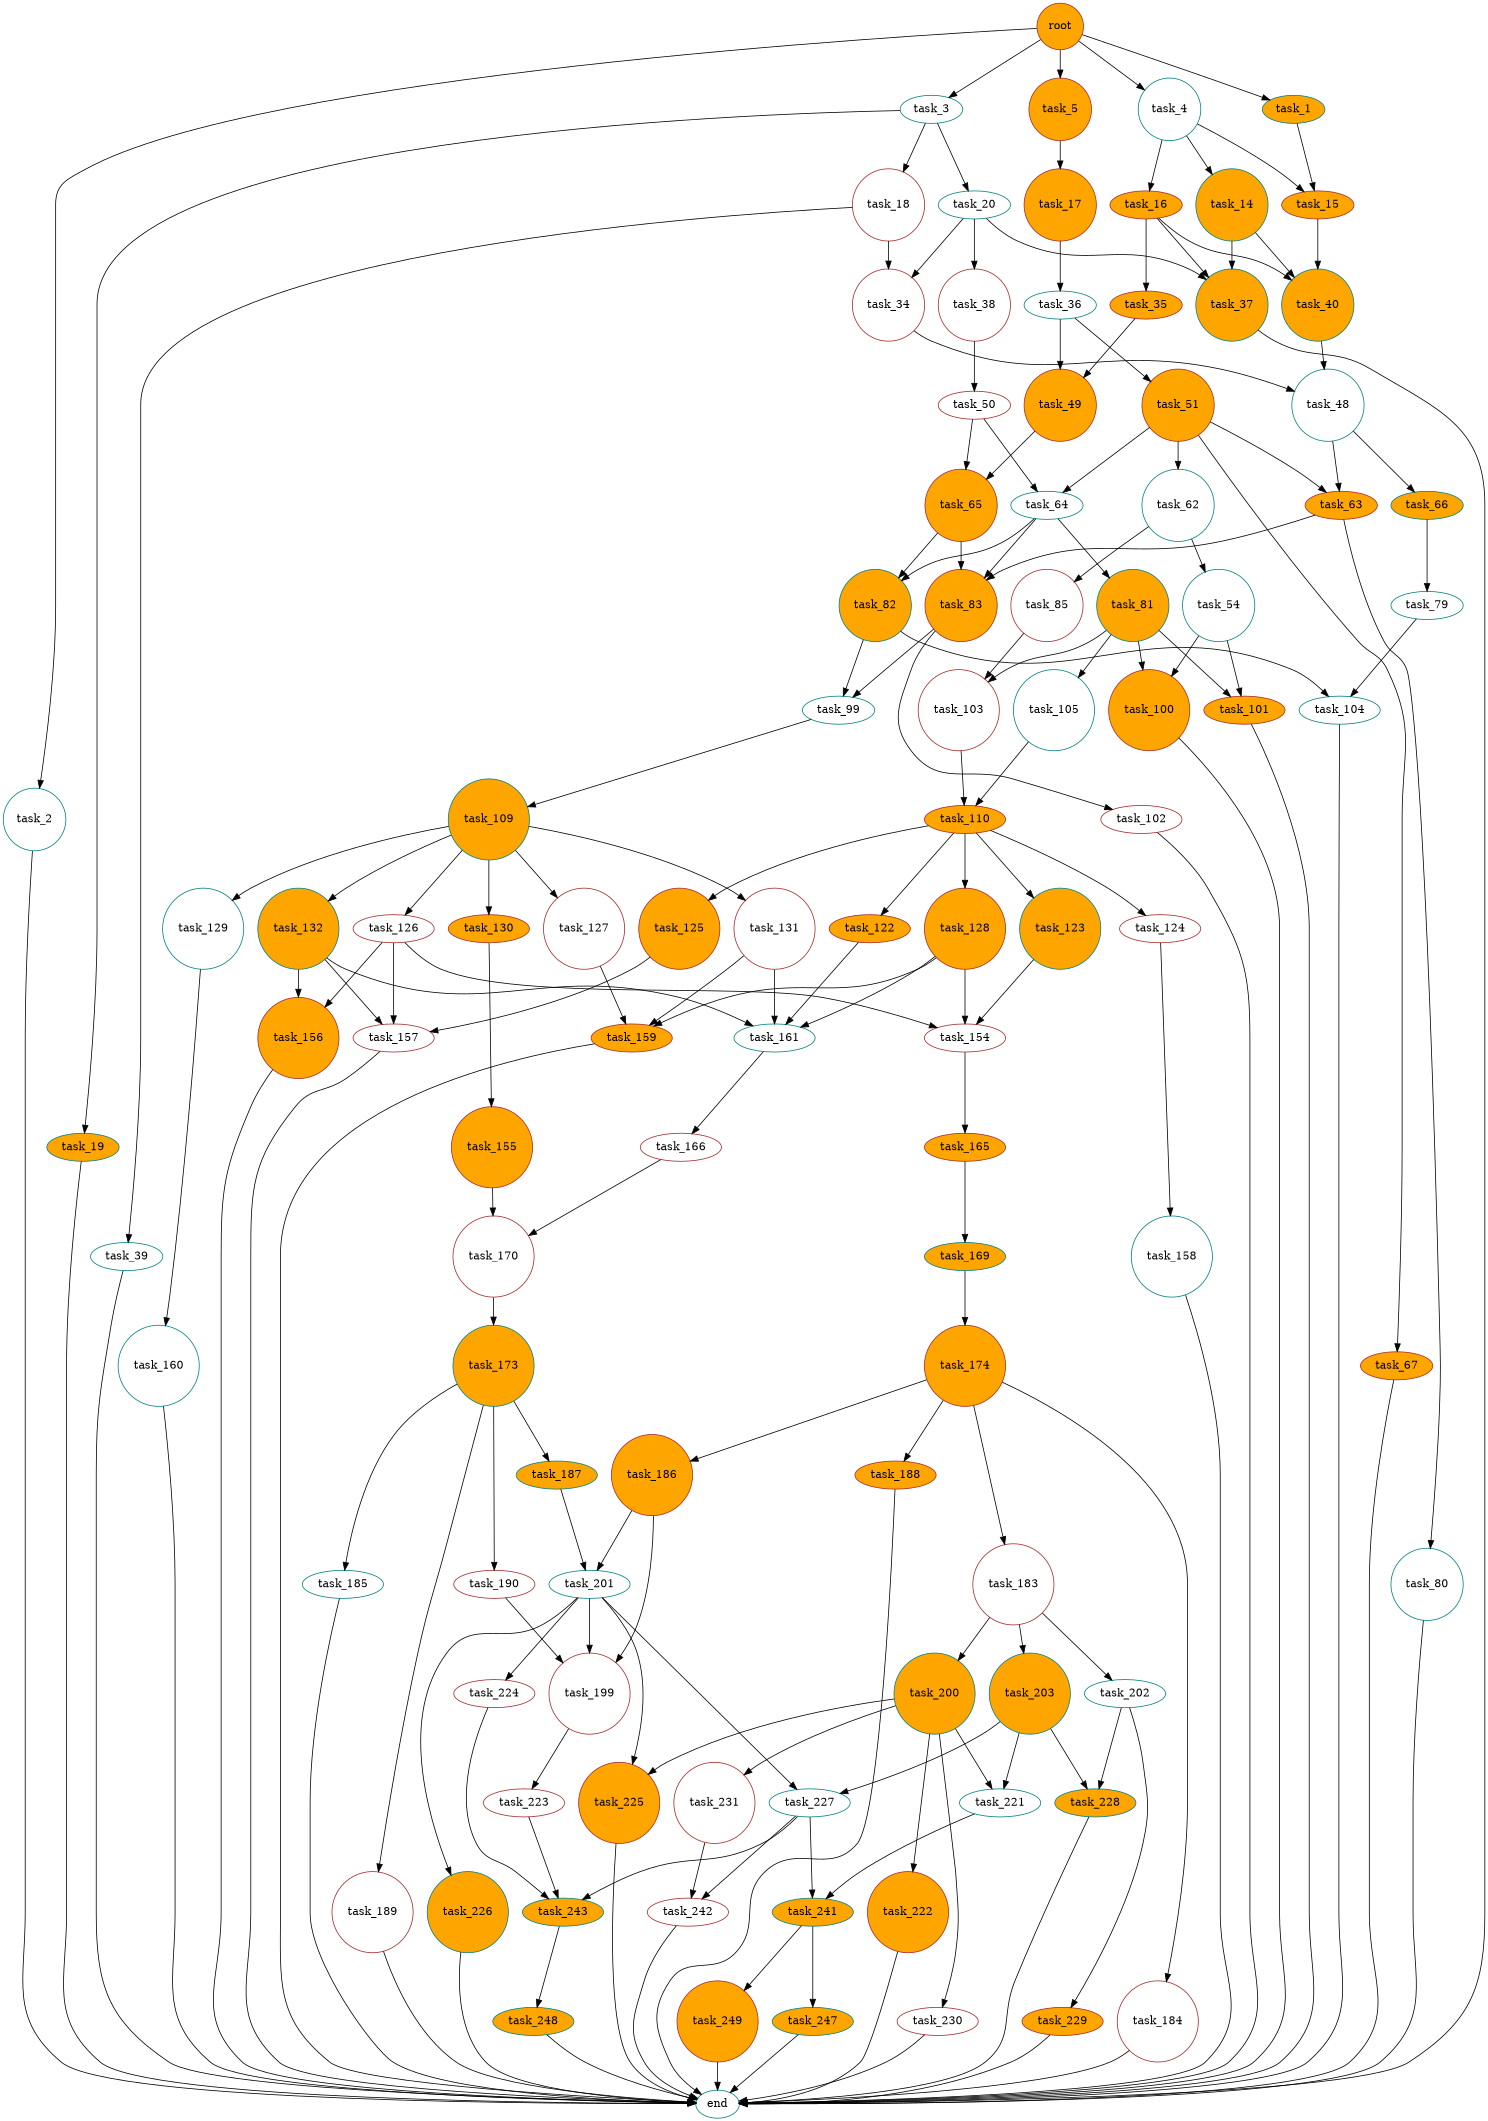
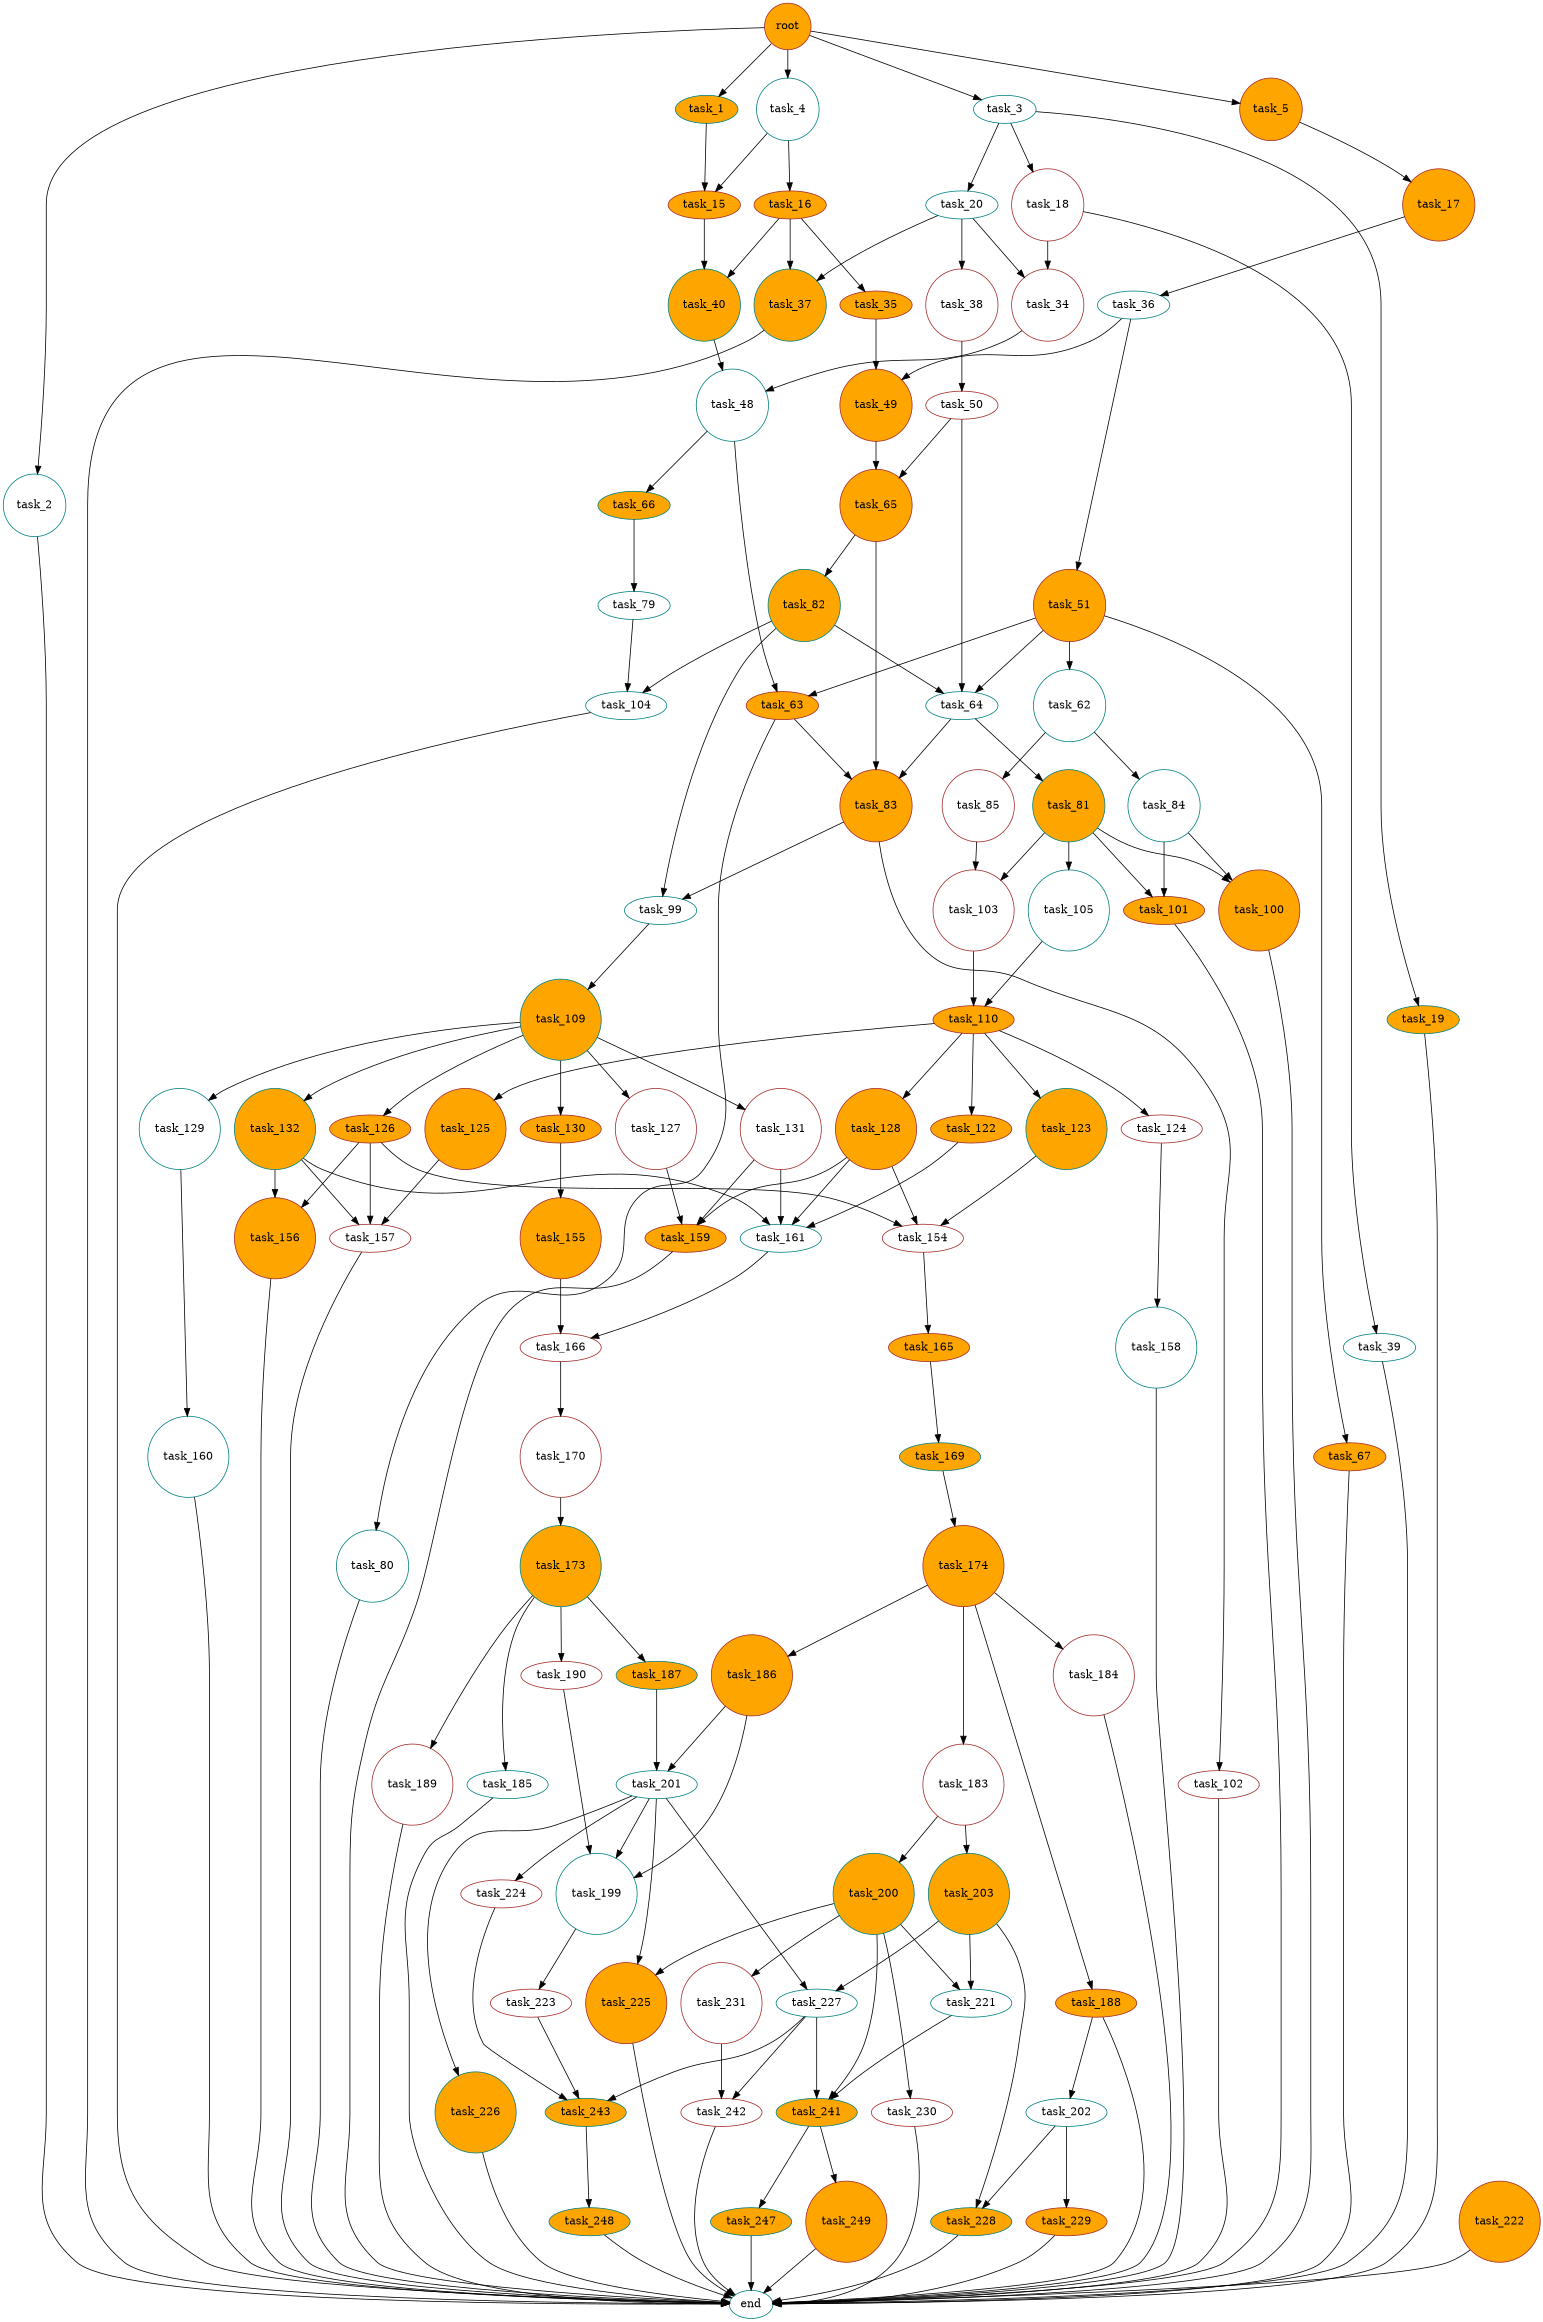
  digraph {
    node [color=brown fillcolor=orange shape=circle style=filled]
    task_1 [color=teal shape=ellipse]
    root
    task_2 [color=teal fillcolor=white]
    task_3 [color=teal fillcolor=white shape=ellipse]
    task_4 [color=teal fillcolor=white]
    task_5
    task_15 [shape=ellipse]
    end [color=teal fillcolor=white shape=ellipse]
    task_18 [fillcolor=white]
    task_19 [color=teal shape=ellipse]
    task_20 [color=teal fillcolor=white shape=ellipse]
-   task_14 [color=teal]
    task_16 [shape=ellipse]
    task_17
    task_40 [color=teal]
    task_34 [fillcolor=white]
    task_39 [color=teal fillcolor=white shape=ellipse]
    task_37 [color=teal]
    task_38 [fillcolor=white]
    task_35 [shape=ellipse]
    task_36 [color=teal fillcolor=white shape=ellipse]
    task_48 [color=teal fillcolor=white]
    task_49
    task_51
    task_50 [fillcolor=white shape=ellipse]
    task_63 [shape=ellipse]
    task_66 [color=teal shape=ellipse]
    task_65
    task_64 [color=teal fillcolor=white shape=ellipse]
    task_62 [color=teal fillcolor=white]
    task_67 [shape=ellipse]
    task_80 [color=teal fillcolor=white]
    task_83
    task_79 [color=teal fillcolor=white shape=ellipse]
    task_82 [color=teal]
    task_81 [color=teal]
-   task_84 [color=teal fillcolor=white label=task_54]
+   task_84 [color=teal fillcolor=white]
    task_85 [fillcolor=white]
    task_100
    task_101 [shape=ellipse]
    task_103 [fillcolor=white]
    task_99 [color=teal fillcolor=white shape=ellipse]
    task_102 [fillcolor=white shape=ellipse]
    task_105 [color=teal fillcolor=white]
    task_104 [color=teal fillcolor=white shape=ellipse]
    task_110 [shape=ellipse]
    task_109 [color=teal]
-   task_126 [fillcolor=white shape=ellipse]
+   task_126 [shape=ellipse]
    task_127 [fillcolor=white]
    task_129 [color=teal fillcolor=white]
    task_130 [shape=ellipse]
    task_131 [fillcolor=white]
    task_132 [color=teal]
    task_122 [shape=ellipse]
    task_123 [color=teal]
    task_124 [fillcolor=white shape=ellipse]
    task_125
    task_128
    task_154 [fillcolor=white shape=ellipse]
    task_157 [fillcolor=white shape=ellipse]
    task_156
    task_159 [shape=ellipse]
    task_160 [color=teal fillcolor=white]
    task_155
    task_161 [color=teal fillcolor=white shape=ellipse]
    task_158 [color=teal fillcolor=white]
    task_166 [fillcolor=white shape=ellipse]
    task_165 [shape=ellipse]
    task_169 [color=teal shape=ellipse]
    task_170 [fillcolor=white]
    task_174
    task_173 [color=teal]
    task_183 [fillcolor=white]
    task_184 [fillcolor=white]
    task_186
    task_188 [shape=ellipse]
    task_185 [color=teal fillcolor=white shape=ellipse]
    task_187 [color=teal shape=ellipse]
    task_189 [fillcolor=white]
    task_190 [fillcolor=white shape=ellipse]
    task_201 [color=teal fillcolor=white shape=ellipse]
-   task_199 [fillcolor=white]
+   task_199 [color=teal fillcolor=white]
    task_200 [color=teal]
    task_202 [color=teal fillcolor=white shape=ellipse]
    task_203 [color=teal]
    task_221 [color=teal fillcolor=white shape=ellipse]
    task_222
    task_225
    task_230 [fillcolor=white shape=ellipse]
    task_231 [fillcolor=white]
    task_228 [color=teal shape=ellipse]
    task_229 [shape=ellipse]
    task_227 [color=teal fillcolor=white shape=ellipse]
    task_223 [fillcolor=white shape=ellipse]
    task_224 [fillcolor=white shape=ellipse]
    task_226 [color=teal]
    task_243 [color=teal shape=ellipse]
    task_241 [color=teal shape=ellipse]
    task_242 [fillcolor=white shape=ellipse]
    task_247 [color=teal shape=ellipse]
    task_249
    task_248 [color=teal shape=ellipse]
    task_1 -> task_15
    root -> task_1
    root -> task_2
    root -> task_3
    root -> task_4
    root -> task_5
    task_2 -> end
    task_3 -> task_18
    task_3 -> task_19
    task_3 -> task_20
    task_4 -> task_15
-   task_4 -> task_14
    task_4 -> task_16
    task_5 -> task_17
    task_15 -> task_40
    task_18 -> task_34
    task_18 -> task_39
    task_19 -> end
    task_20 -> task_34
    task_20 -> task_37
    task_20 -> task_38
-   task_14 -> task_40
-   task_14 -> task_37
    task_16 -> task_40
    task_16 -> task_37
    task_16 -> task_35
    task_17 -> task_36
    task_40 -> task_48
    task_34 -> task_48
    task_39 -> end
    task_37 -> end
    task_38 -> task_50
    task_35 -> task_49
    task_36 -> task_49
    task_36 -> task_51
    task_48 -> task_63
    task_48 -> task_66
    task_49 -> task_65
    task_51 -> task_63
    task_51 -> task_64
    task_51 -> task_62
    task_51 -> task_67
    task_50 -> task_65
    task_50 -> task_64
    task_63 -> task_80
    task_63 -> task_83
    task_66 -> task_79
    task_65 -> task_83
    task_65 -> task_82
    task_64 -> task_83
-   task_64 -> task_82
+   task_82 -> task_64
    task_64 -> task_81
    task_62 -> task_84
    task_62 -> task_85
    task_67 -> end
    task_80 -> end
    task_83 -> task_99
    task_83 -> task_102
    task_79 -> task_104
    task_82 -> task_99
    task_82 -> task_104
    task_81 -> task_100
    task_81 -> task_101
    task_81 -> task_103
    task_81 -> task_105
    task_84 -> task_100
    task_84 -> task_101
    task_85 -> task_103
    task_100 -> end
    task_101 -> end
    task_103 -> task_110
    task_99 -> task_109
    task_102 -> end
    task_105 -> task_110
    task_104 -> end
    task_110 -> task_122
    task_110 -> task_123
    task_110 -> task_124
    task_110 -> task_125
    task_110 -> task_128
    task_109 -> task_126
    task_109 -> task_127
    task_109 -> task_129
    task_109 -> task_130
    task_109 -> task_131
    task_109 -> task_132
    task_126 -> task_154
    task_126 -> task_157
    task_126 -> task_156
    task_127 -> task_159
    task_129 -> task_160
    task_130 -> task_155
    task_131 -> task_159
    task_131 -> task_161
    task_132 -> task_157
    task_132 -> task_156
    task_132 -> task_161
    task_122 -> task_161
    task_123 -> task_154
    task_124 -> task_158
    task_125 -> task_157
    task_128 -> task_154
    task_128 -> task_159
    task_128 -> task_161
    task_154 -> task_165
    task_157 -> end
    task_156 -> end
    task_159 -> end
    task_160 -> end
-   task_155 -> task_170
+   task_155 -> task_166
    task_161 -> task_166
    task_158 -> end
    task_166 -> task_170
    task_165 -> task_169
    task_169 -> task_174
    task_170 -> task_173
    task_174 -> task_183
    task_174 -> task_184
    task_174 -> task_186
    task_174 -> task_188
    task_173 -> task_185
    task_173 -> task_187
    task_173 -> task_189
    task_173 -> task_190
    task_183 -> task_200
-   task_183 -> task_202
+   task_188 -> task_202
    task_183 -> task_203
    task_184 -> end
    task_186 -> task_201
    task_186 -> task_199
    task_188 -> end
    task_185 -> end
    task_187 -> task_201
    task_189 -> end
    task_190 -> task_199
    task_201 -> task_199
    task_201 -> task_225
    task_201 -> task_227
    task_201 -> task_224
    task_201 -> task_226
    task_199 -> task_223
    task_200 -> task_221
-   task_200 -> task_222
+   task_200 -> task_241
    task_200 -> task_225
    task_200 -> task_230
    task_200 -> task_231
    task_202 -> task_228
    task_202 -> task_229
    task_203 -> task_221
    task_203 -> task_228
    task_203 -> task_227
    task_221 -> task_241
    task_222 -> end
    task_225 -> end
    task_230 -> end
    task_231 -> task_242
    task_228 -> end
    task_229 -> end
    task_227 -> task_243
    task_227 -> task_241
    task_227 -> task_242
    task_223 -> task_243
    task_224 -> task_243
    task_226 -> end
    task_243 -> task_248
    task_241 -> task_247
    task_241 -> task_249
    task_242 -> end
    task_247 -> end
    task_249 -> end
    task_248 -> end
  }
